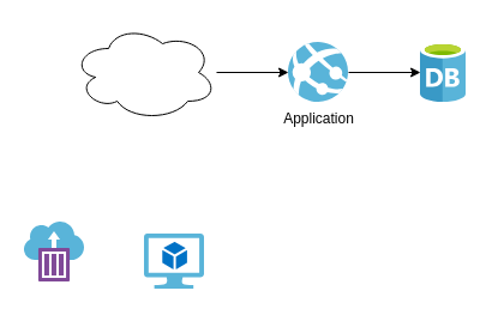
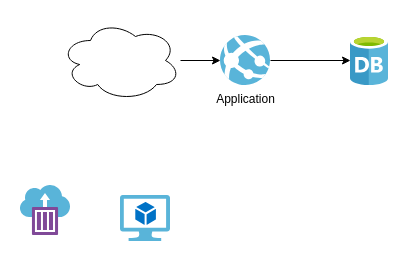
  <mxCell id="0" />
  <mxCell id="1" parent="0" />
  <mxCell id="2" style="edgeStyle=orthogonalEdgeStyle;rounded=0;orthogonalLoop=1;jettySize=auto;html=1;" edge="1" parent="1" source="3" target="4"><mxGeometry relative="1" as="geometry" /></mxCell>
- <mxCell id="3" value="Application" style="aspect=fixed;html=1;points=[];align=center;image;fontSize=12;image=img/lib/mscae/App_Services.svg;" vertex="1" parent="1"><mxGeometry x="240" y="35" width="50" height="50" as="geometry" /></mxCell>
+ <mxCell id="3" value="Application" style="aspect=fixed;html=1;points=[];align=center;image;fontSize=12;image=img/lib/mscae/App_Services.svg;" vertex="1" parent="1"><mxGeometry x="220" y="35" width="50" height="50" as="geometry" /></mxCell>
  <mxCell id="4" value="" style="aspect=fixed;html=1;points=[];align=center;image;fontSize=12;image=img/lib/mscae/Database_General.svg;" vertex="1" parent="1"><mxGeometry x="350" y="35" width="38" height="50" as="geometry" /></mxCell>
  <mxCell id="5" style="edgeStyle=orthogonalEdgeStyle;rounded=0;orthogonalLoop=1;jettySize=auto;html=1;" edge="1" parent="1" source="6" target="3"><mxGeometry relative="1" as="geometry" /></mxCell>
  <mxCell id="6" value="" style="ellipse;shape=cloud;whiteSpace=wrap;html=1;" vertex="1" parent="1"><mxGeometry x="60" y="20" width="120" height="80" as="geometry" /></mxCell>
  <mxCell id="7" value="" style="aspect=fixed;html=1;points=[];align=center;image;fontSize=12;image=img/lib/mscae/Virtual_Machine_2.svg;" vertex="1" parent="1"><mxGeometry x="120" y="195" width="50" height="46" as="geometry" /></mxCell>
  <mxCell id="8" value="" style="aspect=fixed;html=1;points=[];align=center;image;fontSize=12;image=img/lib/mscae/Container_Instances.svg;" vertex="1" parent="1"><mxGeometry x="20" y="185" width="50" height="50" as="geometry" /></mxCell>
